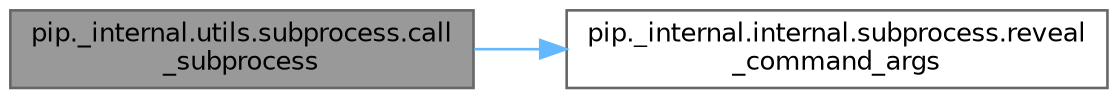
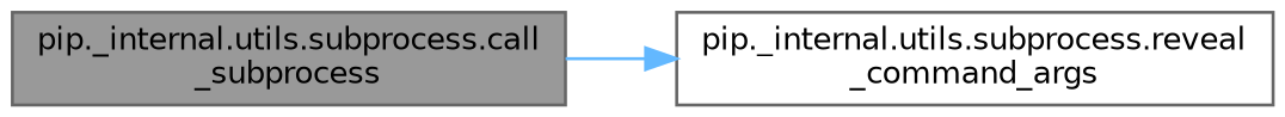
  digraph {
    rankdir=LR
    node [fontname=Helvetica fontsize=10 shape=box style=filled]
    n1 [color=gray40 fillcolor=grey60 fontcolor=black height=0.2 label="pip._internal.utils.subprocess.call\l_subprocess" width=0.4]
-   n2 [color=grey40 fillcolor=white height=0.2 label="pip._internal.internal.subprocess.reveal\l_command_args" width=0.4]
+   n2 [color=grey40 fillcolor=white height=0.2 label="pip._internal.utils.subprocess.reveal\l_command_args" width=0.4]
    n1 -> n2 [color=steelblue1 fontname=Helvetica fontsize=10 labelfontname=Helvetica labelfontsize=10 style=solid]
  }
